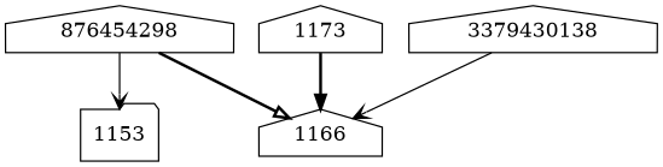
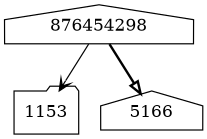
  strict digraph {
    node [shape=house]
    edge [arrowhead=vee style=solid]
    1153 [shape=folder]
    876454298
-   1166
-   1173
-   3379430138
+   1166 [label=5166]
    876454298 -> 1153
    876454298 -> 1166 [arrowhead=onormal style=bold]
-   1173 -> 1166 [arrowhead=normal style=bold]
-   3379430138 -> 1166
  }
